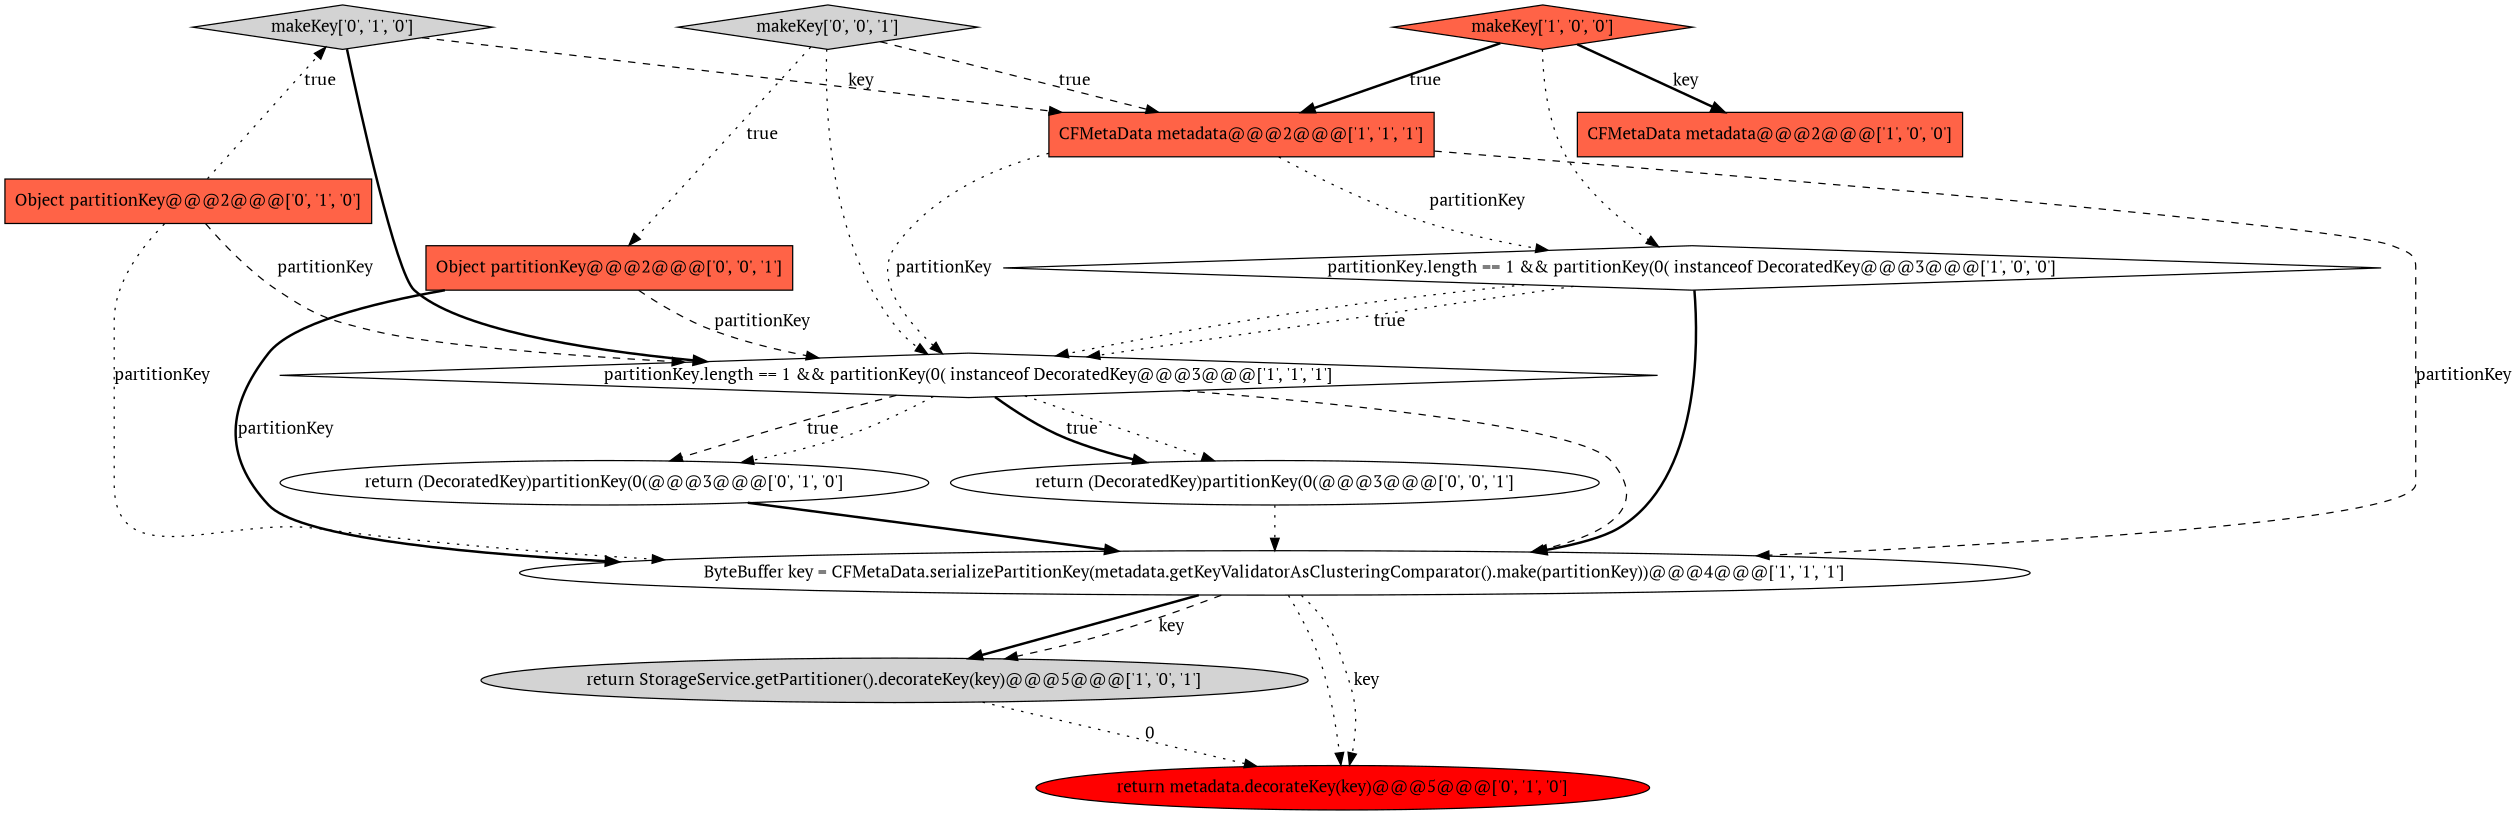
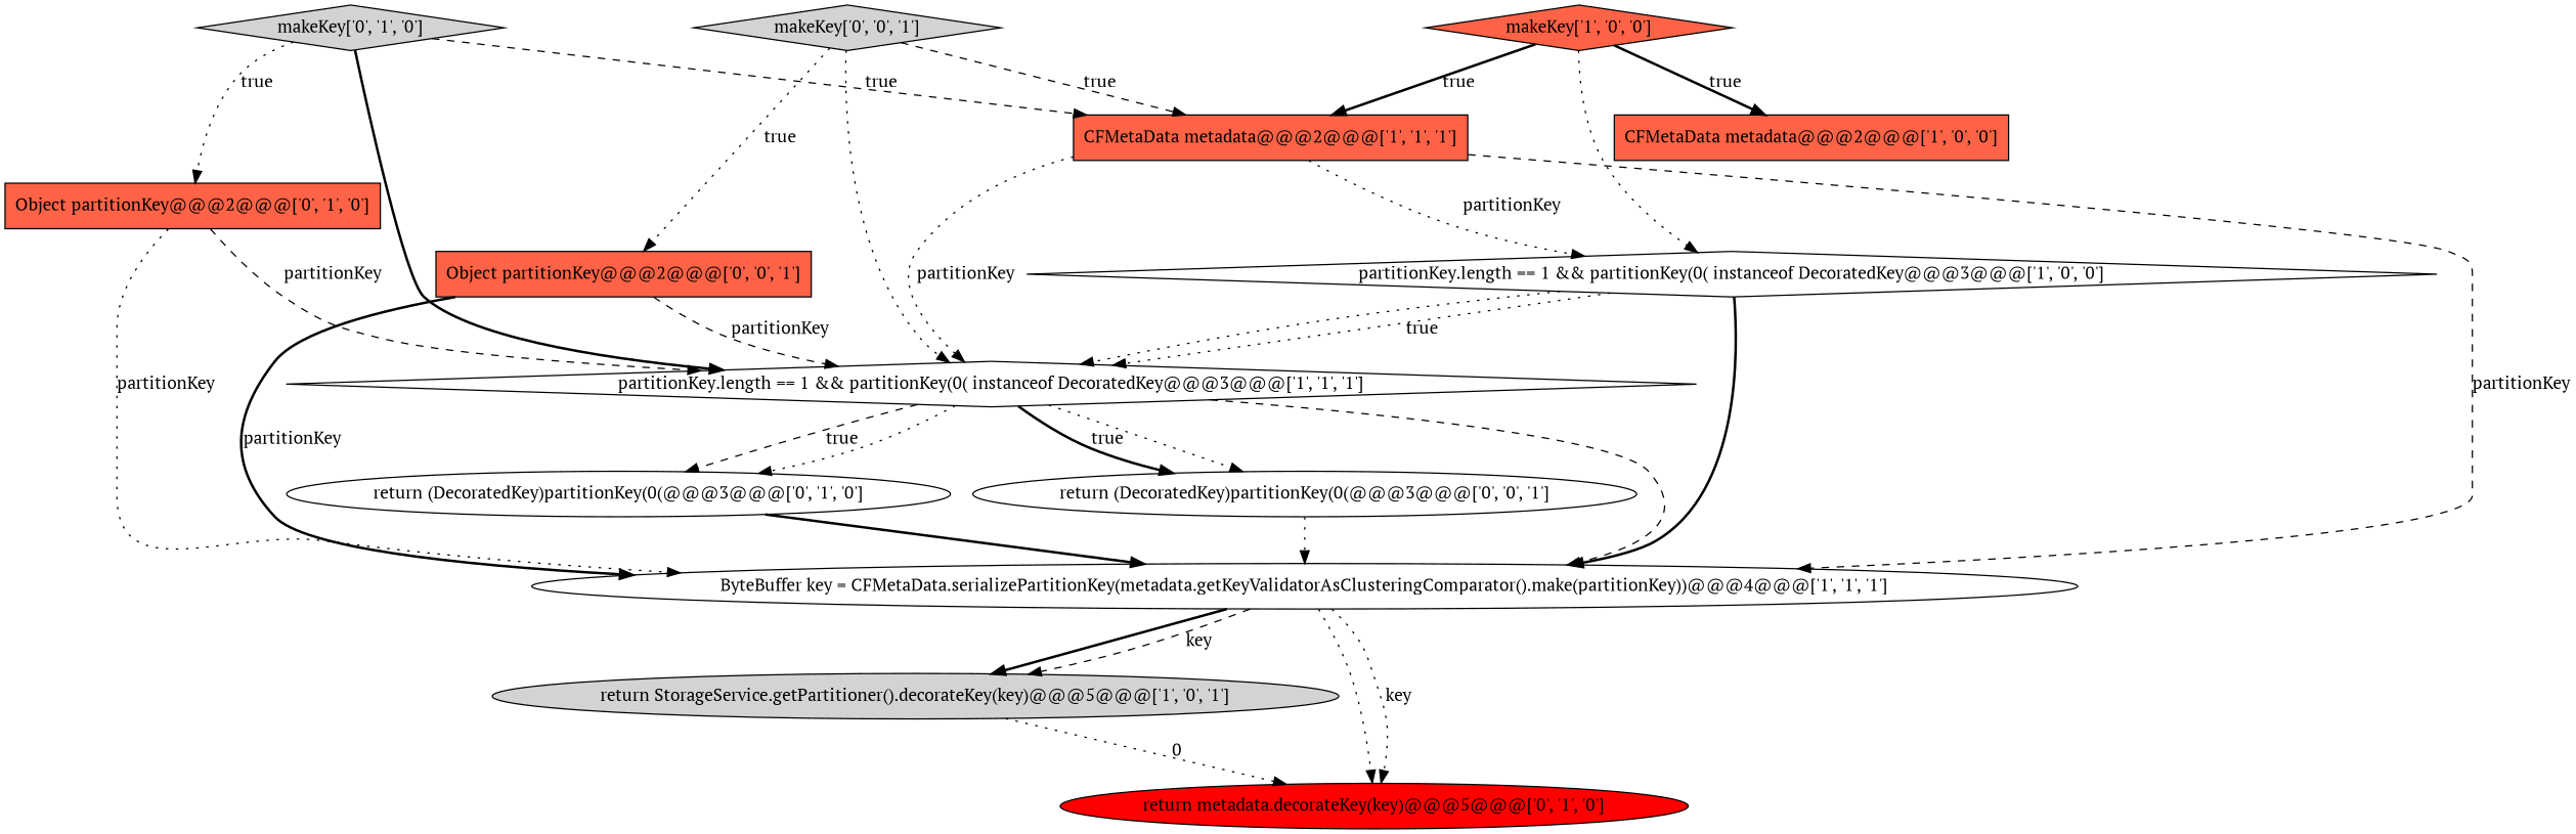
  digraph {
    fontname="PT Serif"
    node [fillcolor=white fontname="PT Serif" shape=ellipse style=filled]
    edge [fontname="PT Serif" style=dotted]
    n1 [fillcolor=lightgray label="return StorageService.getPartitioner().decorateKey(key)@@@5@@@['1', '0', '1']"]
    n2 [fillcolor=red label="return metadata.decorateKey(key)@@@5@@@['0', '1', '0']"]
    n3 [label="return (DecoratedKey)partitionKey(0(@@@3@@@['0', '1', '0']"]
    n4 [label="ByteBuffer key = CFMetaData.serializePartitionKey(metadata.getKeyValidatorAsClusteringComparator().make(partitionKey))@@@4@@@['1', '1', '1']"]
    n5 [fillcolor=tomato label="CFMetaData metadata@@@2@@@['1', '1', '1']" shape=box]
    n6 [label="partitionKey.length == 1 && partitionKey(0( instanceof DecoratedKey@@@3@@@['1', '1', '1']" shape=diamond]
    n7 [label="partitionKey.length == 1 && partitionKey(0( instanceof DecoratedKey@@@3@@@['1', '0', '0']" shape=diamond]
    n8 [label="return (DecoratedKey)partitionKey(0(@@@3@@@['0', '0', '1']"]
    n9 [fillcolor=lightgray label="makeKey['0', '1', '0']" shape=diamond]
    n10 [fillcolor=tomato label="Object partitionKey@@@2@@@['0', '1', '0']" shape=box]
    n11 [fillcolor=lightgray label="makeKey['0', '0', '1']" shape=diamond]
    n12 [fillcolor=tomato label="Object partitionKey@@@2@@@['0', '0', '1']" shape=box]
    n13 [fillcolor=tomato label="makeKey['1', '0', '0']" shape=diamond]
    n14 [fillcolor=tomato label="CFMetaData metadata@@@2@@@['1', '0', '0']" shape=box]
    n1 -> n2 [label=0]
    n3 -> n4 [style=bold]
    n4 -> n1 [style=bold]
    n4 -> n1 [label=key style=dashed]
    n4 -> n2
    n4 -> n2 [label=key]
    n5 -> n4 [label=partitionKey style=dashed]
    n5 -> n6 [label=partitionKey]
    n5 -> n7 [label=partitionKey]
    n6 -> n3 [label=true style=dashed]
    n6 -> n3
    n6 -> n4 [style=dashed]
    n6 -> n8
    n6 -> n8 [label=true style=bold]
    n7 -> n4 [style=bold]
    n7 -> n6
    n7 -> n6 [label=true]
    n8 -> n4
-   n9 -> n5 [label=key style=dashed]
+   n9 -> n5 [label=true style=dashed]
    n9 -> n6 [style=bold]
-   n10 -> n9 [label=true]
+   n9 -> n10 [label=true]
    n10 -> n4 [label=partitionKey]
    n10 -> n6 [label=partitionKey style=dashed]
    n11 -> n5 [label=true style=dashed]
    n11 -> n6
    n11 -> n12 [label=true]
    n12 -> n4 [label=partitionKey style=bold]
    n12 -> n6 [label=partitionKey style=dashed]
    n13 -> n5 [label=true style=bold]
    n13 -> n7
-   n13 -> n14 [label=key style=bold]
+   n13 -> n14 [label=true style=bold]
  }
